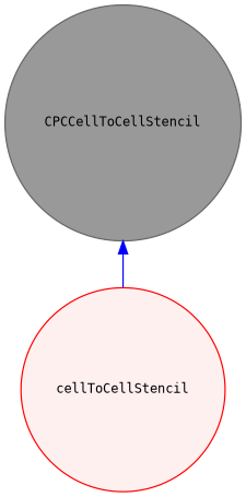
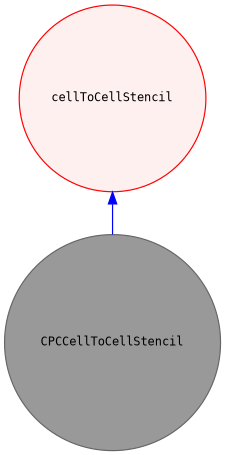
  digraph {
    fontname="DejaVu Sans Mono"
    node [fontname="DejaVu Sans Mono" fontsize=10 shape=circle style=filled]
    n1 [color=gray40 fillcolor=grey60 fontcolor=black height=0.2 label=CPCCellToCellStencil width=0.4]
    n2 [color=red fillcolor="#FFF0F0" height=0.2 label=cellToCellStencil width=0.4]
-   n1 -> n2 [color=blue dir=back fontname="DejaVu Sans Mono" fontsize=10 labelfontname=Helvetica labelfontsize=10 style=solid]
+   n2 -> n1 [color=blue dir=back fontname="DejaVu Sans Mono" fontsize=10 labelfontname=Helvetica labelfontsize=10 style=solid]
  }
